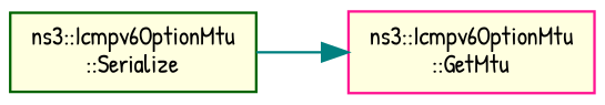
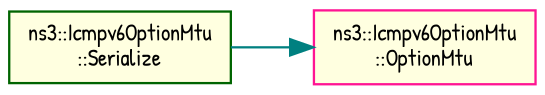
  digraph {
    rankdir=RL
    fontname="Patrick Hand"
    node [fillcolor=lightyellow fontname="Patrick Hand" fontsize=10 shape=record style=filled]
-   n1 [color=deeppink fontcolor=black height=0.2 label="ns3::Icmpv6OptionMtu\l::GetMtu" width=0.4]
+   n1 [color=deeppink fontcolor=black height=0.2 label="ns3::Icmpv6OptionMtu\l::OptionMtu" width=0.4]
    n2 [color=darkgreen height=0.2 label="ns3::Icmpv6OptionMtu\l::Serialize" width=0.4]
    n1 -> n2 [color=teal dir=back fontname="Patrick Hand" fontsize=10 labelfontname=Helvetica labelfontsize=10 style=solid]
  }
